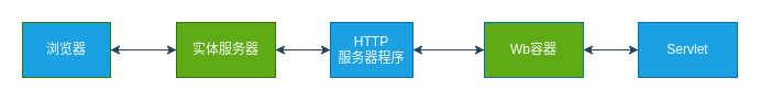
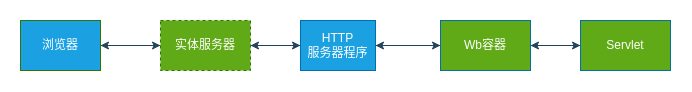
  <mxCell id="0" />
  <mxCell id="1" parent="0" />
  <mxCell id="2" value="" style="html=1;fillColor=#bac8d3;strokeColor=#23445d;" edge="1" parent="1" source="14" target="15"><mxGeometry relative="1" as="geometry" /></mxCell>
  <mxCell id="3" value="" style="edgeStyle=none;html=1;fillColor=#bac8d3;strokeColor=#23445d;" edge="1" parent="1" source="15" target="12"><mxGeometry relative="1" as="geometry" /></mxCell>
  <mxCell id="4" value="" style="html=1;fillColor=#bac8d3;strokeColor=#23445d;" edge="1" parent="1" source="12" target="10"><mxGeometry relative="1" as="geometry" /></mxCell>
  <mxCell id="5" value="" style="html=1;fillColor=#bac8d3;strokeColor=#23445d;" edge="1" parent="1" source="10" target="8"><mxGeometry relative="1" as="geometry" /></mxCell>
  <mxCell id="6" style="edgeStyle=none;html=1;exitX=1;exitY=0.5;exitDx=0;exitDy=0;entryX=1;entryY=0.5;entryDx=0;entryDy=0;" edge="1" parent="1" source="8" target="8"><mxGeometry relative="1" as="geometry" /></mxCell>
  <mxCell id="7" value="" style="html=1;fillColor=#bac8d3;strokeColor=#23445d;" edge="1" parent="1" source="8" target="10"><mxGeometry relative="1" as="geometry" /></mxCell>
  <mxCell id="8" value="浏览器" style="rounded=0;whiteSpace=wrap;html=1;fontFamily=Lucida Console;fillColor=#1ba1e2;fontColor=#ffffff;strokeColor=#2D7600;" vertex="1" parent="1"><mxGeometry x="20" y="20" width="80" height="50" as="geometry" /></mxCell>
  <mxCell id="9" style="edgeStyle=none;html=1;exitX=1;exitY=0.5;exitDx=0;exitDy=0;entryX=0;entryY=0.5;entryDx=0;entryDy=0;fillColor=#bac8d3;strokeColor=#23445d;" edge="1" parent="1" source="10" target="12"><mxGeometry relative="1" as="geometry" /></mxCell>
- <mxCell id="10" value="实体服务器" style="rounded=0;whiteSpace=wrap;html=1;fillColor=#60a917;fontColor=#ffffff;strokeColor=#2D7600;" vertex="1" parent="1"><mxGeometry x="160" y="20" width="90" height="50" as="geometry" /></mxCell>
+ <mxCell id="10" value="实体服务器" style="rounded=0;whiteSpace=wrap;html=1;fillColor=#60a917;fontColor=#ffffff;strokeColor=#2D7600;dashed=1;" vertex="1" parent="1"><mxGeometry x="160" y="20" width="90" height="50" as="geometry" /></mxCell>
  <mxCell id="11" value="" style="edgeStyle=none;html=1;fillColor=#bac8d3;strokeColor=#23445d;" edge="1" parent="1" source="12" target="15"><mxGeometry relative="1" as="geometry" /></mxCell>
  <mxCell id="12" value="HTTP&lt;br&gt;服务器程序" style="rounded=0;whiteSpace=wrap;html=1;fillColor=#1ba1e2;fontColor=#ffffff;strokeColor=#006EAF;" vertex="1" parent="1"><mxGeometry x="300" y="20" width="75" height="50" as="geometry" /></mxCell>
  <mxCell id="13" style="edgeStyle=none;html=1;exitX=1;exitY=0.5;exitDx=0;exitDy=0;fillColor=#bac8d3;strokeColor=#23445d;" edge="1" parent="1" source="15" target="14"><mxGeometry relative="1" as="geometry" /></mxCell>
- <mxCell id="14" value="Servlet" style="rounded=0;whiteSpace=wrap;html=1;fillColor=#1ba1e2;fontColor=#ffffff;strokeColor=#006EAF;" vertex="1" parent="1"><mxGeometry x="580" y="20" width="90" height="50" as="geometry" /></mxCell>
+ <mxCell id="14" value="Servlet" style="rounded=0;whiteSpace=wrap;html=1;fillColor=#60a917;fontColor=#ffffff;strokeColor=#006EAF;" vertex="1" parent="1"><mxGeometry x="580" y="20" width="90" height="50" as="geometry" /></mxCell>
  <mxCell id="15" value="Wb容器" style="rounded=0;whiteSpace=wrap;html=1;fillColor=#60a917;fontColor=#ffffff;strokeColor=#006EAF;" vertex="1" parent="1"><mxGeometry x="440" y="20" width="90" height="50" as="geometry" /></mxCell>
